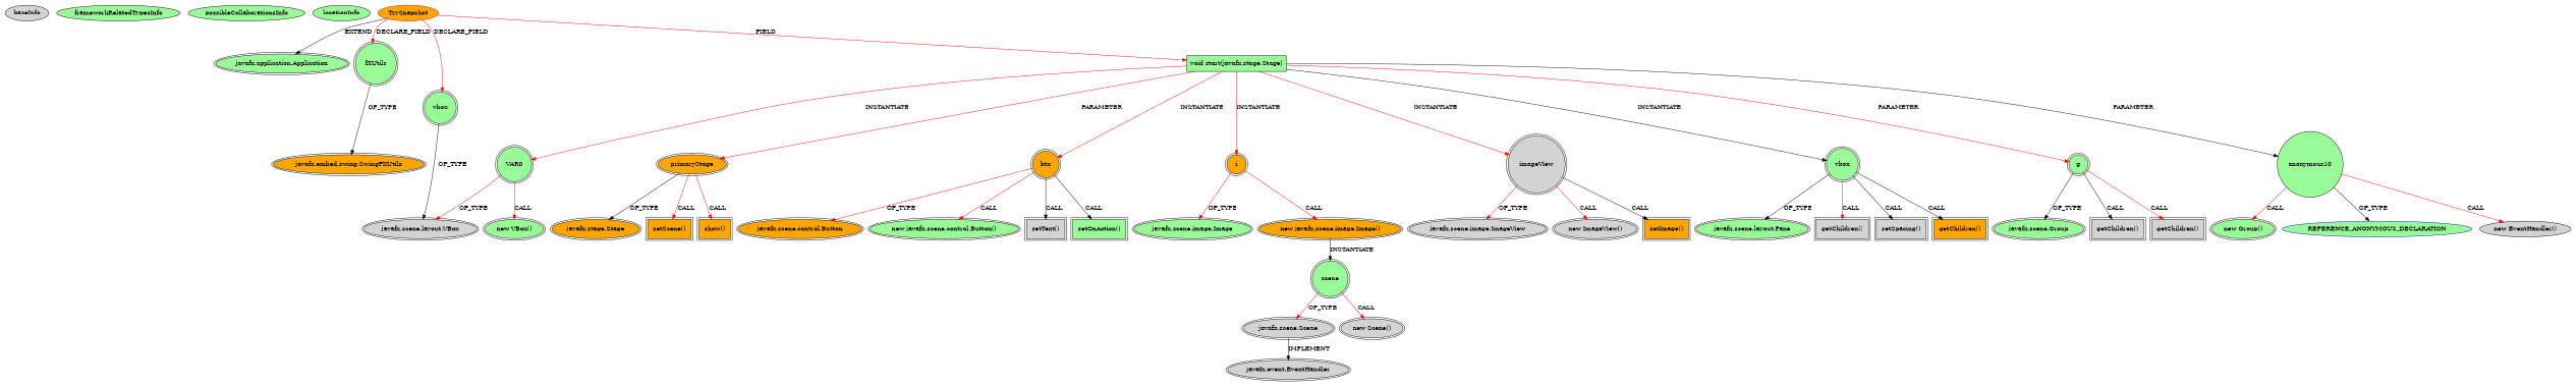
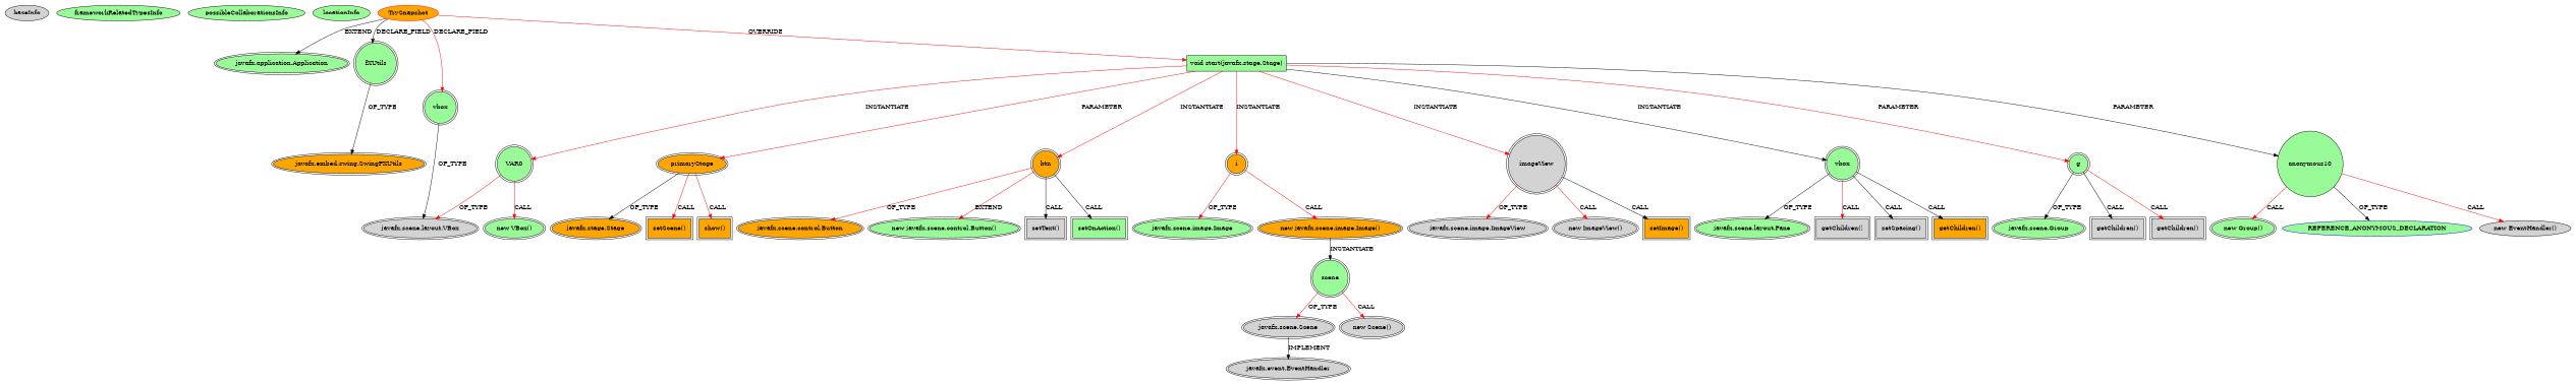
  digraph {
    node [fillcolor=palegreen style=filled isFrameworkType=true vertexType=FRAMEWORK_CLASS_TYPE peripheries=2]
    edge [color=red]
    baseInfo [category=extension_graph fillcolor=lightgrey graphId=4300 isAnonymous=false possibleRelation=true isFrameworkType="" vertexType="" peripheries=""]
    frameworkRelatedTypesInfo [0="javafx.application.Application" isFrameworkType="" vertexType="" peripheries=""]
    possibleCollaborationsInfo [0="4300~OVERRIDING_METHOD_DECLARATION-INSTANTIATION-~javafx.application.Application ~javafx.event.EventHandler ~false~true" isFrameworkType="" vertexType="" peripheries=""]
    locationInfo [contextSignature=TrySnapshot filePath="/stephanrauh-11PicturesUtilities/11PicturesUtilities-master/src/TrySnapshot.java" graphId=4300 projectName="stephanrauh-11PicturesUtilities" isFrameworkType="" vertexType="" peripheries=""]
    n5 [color=red fillcolor=orange isFrameworkType=false label=TrySnapshot vertexType=ROOT_CLIENT_CLASS_DECLARATION peripheries=""]
    n6 [label="javafx.application.Application"]
    n7 [label=fXUtils shape=circle vertexType=FIELD_DECLARATION]
    n8 [label=vbox shape=circle vertexType=FIELD_DECLARATION]
    n9 [isFrameworkType=false label="void start(javafx.stage.Stage)" shape=box vertexType=OVERRIDING_METHOD_DECLARATION peripheries=""]
    n10 [fillcolor=orange label="javafx.embed.swing.SwingFXUtils"]
    n11 [fillcolor=lightgrey label="javafx.scene.layout.VBox"]
    n12 [fillcolor=orange label=primaryStage vertexType=PARAMETER_DECLARATION]
    n13 [label=VAR0 shape=circle vertexType=VARIABLE_EXPRESION]
    n14 [fillcolor=orange label=btn shape=circle vertexType=VARIABLE_EXPRESION]
    n15 [fillcolor=orange label=i shape=circle vertexType=VARIABLE_EXPRESION]
    n16 [fillcolor=lightgrey label=imageView shape=circle vertexType=VARIABLE_EXPRESION]
    n17 [label=vbox shape=circle vertexType=VARIABLE_EXPRESION]
    n18 [label=g shape=circle vertexType=VARIABLE_EXPRESION]
    n19 [isFrameworkType=false label=anonymous10 shape=circle vertexType=VARIABLE_EXPRESION peripheries=""]
    n20 [fillcolor=orange label="javafx.stage.Stage"]
    n21 [fillcolor=orange label="setScene()" shape=box vertexType=INSIDE_CALL]
    n22 [fillcolor=orange label="show()" shape=box vertexType=INSIDE_CALL]
    n23 [label="new VBox()" vertexType=CONSTRUCTOR_CALL]
    n24 [fillcolor=orange label="javafx.scene.control.Button"]
    n25 [label="new javafx.scene.control.Button()" vertexType=CONSTRUCTOR_CALL]
    n26 [fillcolor=lightgrey label="setText()" shape=box vertexType=INSIDE_CALL]
    n27 [label="setOnAction()" shape=box vertexType=INSIDE_CALL]
    n28 [label="javafx.scene.image.Image"]
    n29 [fillcolor=orange label="new javafx.scene.image.Image()" vertexType=CONSTRUCTOR_CALL]
    n30 [fillcolor=lightgrey label="javafx.scene.image.ImageView"]
    n31 [fillcolor=lightgrey label="new ImageView()" vertexType=CONSTRUCTOR_CALL]
    n32 [fillcolor=orange label="setImage()" shape=box vertexType=INSIDE_CALL]
    n33 [label="javafx.scene.layout.Pane"]
    n34 [fillcolor=lightgrey label="getChildren()" shape=box vertexType=INSIDE_CALL]
    n35 [fillcolor=lightgrey label="setSpacing()" shape=box vertexType=INSIDE_CALL]
    n36 [fillcolor=orange label="getChildren()" shape=box vertexType=INSIDE_CALL]
    n37 [label="javafx.scene.Group"]
    n38 [fillcolor=lightgrey label="getChildren()" shape=box vertexType=INSIDE_CALL]
    n39 [fillcolor=lightgrey label="getChildren()" shape=box vertexType=INSIDE_CALL]
    n40 [label="new Group()" vertexType=CONSTRUCTOR_CALL]
    n41 [color=blue isFrameworkType=false label=REFERENCE_ANONYMOUS_DECLARATION vertexType=REFERENCE_ANONYMOUS_DECLARATION peripheries=""]
    n42 [fillcolor=lightgrey isFrameworkType=false label="new EventHandler()" vertexType=CONSTRUCTOR_CALL peripheries=""]
    n43 [label=scene shape=circle vertexType=VARIABLE_EXPRESION]
    n44 [fillcolor=lightgrey label="javafx.scene.Scene"]
    n45 [fillcolor=lightgrey label="new Scene()" vertexType=CONSTRUCTOR_CALL]
    n46 [fillcolor=lightgrey label="javafx.event.EventHandler" vertexType=FRAMEWORK_INTERFACE_TYPE]
    n5 -> n6 [color=black label=EXTEND]
-   n5 -> n7 [label=DECLARE_FIELD]
+   n5 -> n7 [color=black label=DECLARE_FIELD]
    n5 -> n8 [label=DECLARE_FIELD]
-   n5 -> n9 [label=FIELD]
+   n5 -> n9 [label=OVERRIDE]
    n7 -> n10 [color=black label=OF_TYPE]
    n8 -> n11 [color=black label=OF_TYPE]
    n9 -> n12 [label=PARAMETER]
    n9 -> n13 [label=INSTANTIATE]
    n9 -> n14 [label=INSTANTIATE]
    n9 -> n15 [label=INSTANTIATE]
    n9 -> n16 [label=INSTANTIATE]
    n9 -> n17 [color=black label=INSTANTIATE]
    n9 -> n18 [label=PARAMETER]
    n9 -> n19 [color=black label=PARAMETER]
    n12 -> n20 [color=black label=OF_TYPE]
    n12 -> n21 [label=CALL]
    n12 -> n22 [label=CALL]
    n13 -> n11 [label=OF_TYPE]
    n13 -> n23 [label=CALL]
    n14 -> n24 [label=OF_TYPE]
-   n14 -> n25 [label=CALL]
+   n14 -> n25 [label=EXTEND]
    n14 -> n26 [color=black label=CALL]
    n14 -> n27 [color=black label=CALL]
    n15 -> n28 [label=OF_TYPE]
    n15 -> n29 [label=CALL]
    n16 -> n30 [label=OF_TYPE]
    n16 -> n31 [label=CALL]
    n16 -> n32 [color=black label=CALL]
    n17 -> n33 [color=black label=OF_TYPE]
    n17 -> n34 [label=CALL]
    n17 -> n35 [color=black label=CALL]
    n17 -> n36 [color=black label=CALL]
    n18 -> n37 [color=black label=OF_TYPE]
    n18 -> n38 [color=black label=CALL]
    n18 -> n39 [label=CALL]
    n19 -> n40 [label=CALL]
    n19 -> n41 [color=black label=OF_TYPE]
    n19 -> n42 [label=CALL]
    n29 -> n43 [color=black label=INSTANTIATE]
    n43 -> n44 [label=OF_TYPE]
    n43 -> n45 [label=CALL]
    n44 -> n46 [color=black label=IMPLEMENT]
  }
